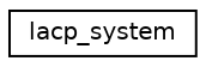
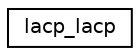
  digraph {
    rankdir=LR
-   n1 [color=black fillcolor=white fontname=Helvetica fontsize=10 height=0.2 label=lacp_system shape=record style=filled width=0.4]
+   n1 [color=black fillcolor=white fontname=Helvetica fontsize=10 height=0.2 label=lacp_lacp shape=record style=filled width=0.4]
  }
